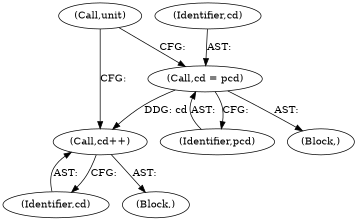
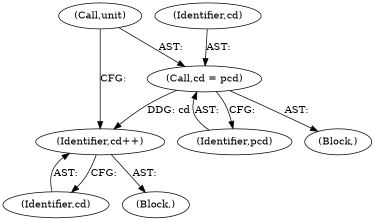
  digraph {
    n1 [label="(Call,cd = pcd)"]
-   n2 [label="(Call,cd++)"]
+   n2 [label="(Identifier,cd++)"]
    n3 [label="(Block,)"]
    n4 [label="(Identifier,pcd)"]
    n5 [label="(Identifier,cd)"]
    n6 [label="(Block,)"]
    n7 [label="(Call,unit)"]
    n8 [label="(Identifier,cd)"]
    n1 -> n2 [label="DDG: cd"]
    n1 -> n3 [label="AST: "]
    n1 -> n4 [label="CFG: "]
    n2 -> n5 [label="CFG: "]
    n2 -> n6 [label="AST: "]
    n4 -> n1 [label="AST: "]
    n5 -> n2 [label="AST: "]
-   n7 -> n1 [label="CFG: "]
+   n7 -> n1 [label="AST: "]
    n7 -> n2 [label="CFG: "]
    n8 -> n1 [label="AST: "]
  }
